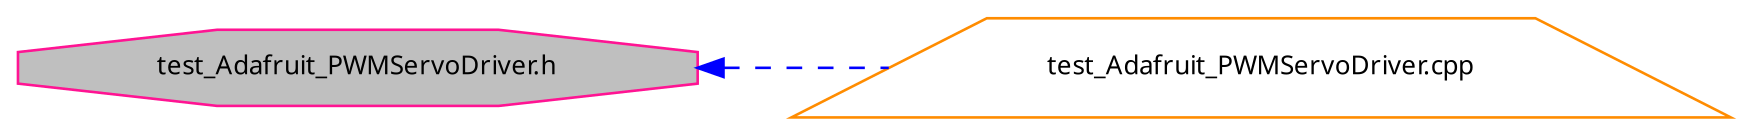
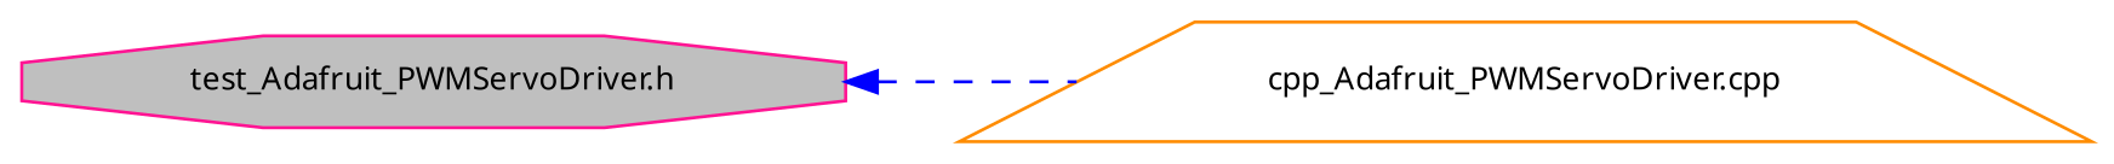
  digraph {
    rankdir=LR
    fontname="Noto Sans"
    node [fontname="Noto Sans" fontsize=10 style=filled]
    n1 [color=deeppink fillcolor=grey75 fontcolor=black height=0.2 label="test_Adafruit_PWMServoDriver.h" shape=octagon width=0.4]
-   n2 [color=darkorange fillcolor=white height=0.2 label="test_Adafruit_PWMServoDriver.cpp" shape=trapezium width=0.4]
+   n2 [color=darkorange fillcolor=white height=0.2 label="cpp_Adafruit_PWMServoDriver.cpp" shape=trapezium width=0.4]
    n1 -> n2 [color=blue dir=back fontname="Noto Sans" fontsize=10 labelfontname=Helvetica labelfontsize=10 style=dashed]
  }
